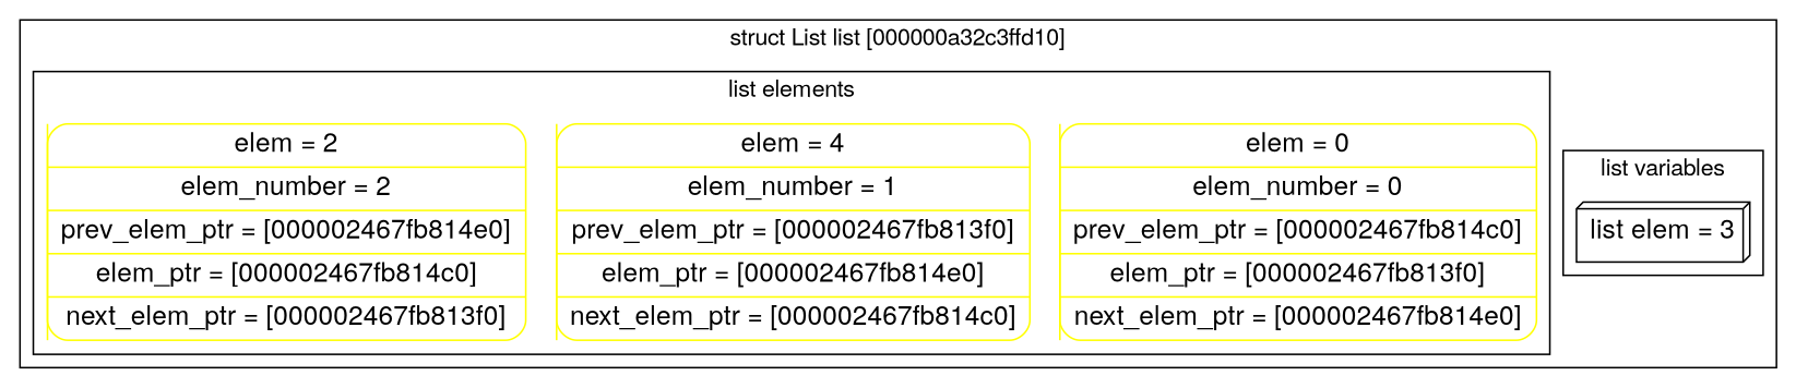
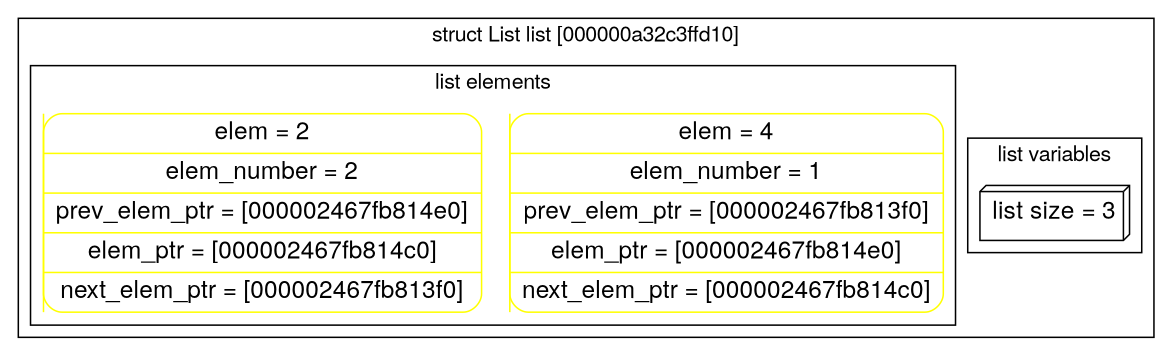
  digraph {
    rankdir=TB
    splines=ortho
    node [fontname="Helvetica,Arial,sans-serif" fontsize=16 shape=Mrecord color=Yellow]
-   n1 [label="list elem = 3" shape=box3d color=""]
-   n2 [label="struct List_elem list_elem_ptr [000002467fb813f0] <f1> | { <f0> elem = 0 | <f1> elem_number = 0 | <f2> prev_elem_ptr = [000002467fb814c0] | <f3> elem_ptr = [000002467fb813f0] | <f4> next_elem_ptr = [000002467fb814e0] } "]
+   n1 [label="list size = 3" shape=box3d color=""]
    n3 [label="struct List_elem list_elem_ptr [000002467fb814e0] <f1> | { <f0> elem = 4 | <f1> elem_number = 1 | <f2> prev_elem_ptr = [000002467fb813f0] | <f3> elem_ptr = [000002467fb814e0] | <f4> next_elem_ptr = [000002467fb814c0] } "]
    n4 [label="struct List_elem list_elem_ptr [000002467fb814c0] <f1> | { <f0> elem = 2 | <f1> elem_number = 2 | <f2> prev_elem_ptr = [000002467fb814e0] | <f3> elem_ptr = [000002467fb814c0] | <f4> next_elem_ptr = [000002467fb813f0] } "]
    subgraph cluster_1 {
      fontname="Helvetica,Arial,sans-serif"
      label="struct List list [000000a32c3ffd10]"
      subgraph cluster_2 {
        fontname="Helvetica,Arial,sans-serif"
        label="list variables"
        n1
      }
      subgraph cluster_3 {
        fontname="Helvetica,Arial,sans-serif"
        label="list elements"
-       n2
        n3
        n4
      }
    }
  }
